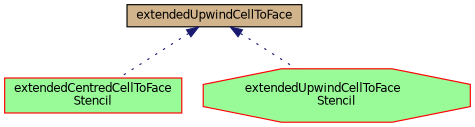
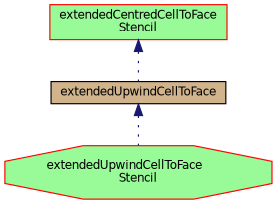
  digraph {
    node [color=red fillcolor=palegreen fontname=Helvetica fontsize=10 shape=box style=filled]
    edge [color=midnightblue dir=back fontname=Helvetica fontsize=10 labelfontname=Helvetica labelfontsize=10 style=dotted]
    n1 [color=black fillcolor=tan fontcolor=black height=0.2 label=extendedUpwindCellToFace width=0.4]
    n2 [height=0.2 label="extendedCentredCellToFace\lStencil" width=0.4]
    n3 [height=0.2 label="extendedUpwindCellToFace\lStencil" shape=octagon width=0.4]
-   n1 -> n2
+   n2 -> n1
    n1 -> n3
  }
